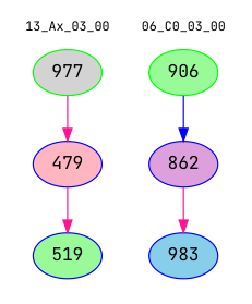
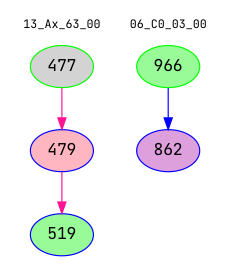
  digraph {
    fontname="JetBrains Mono"
    node [color=blue fillcolor=palegreen fontname="JetBrains Mono" style=filled]
    edge [color=deeppink fontname="JetBrains Mono"]
-   n1 [color=green fillcolor=lightgrey label=977]
+   n1 [color=green fillcolor=lightgrey label=477]
    n2 [fillcolor=lightpink label=479]
    n3 [label=519]
-   n4 [color=green label=906]
+   n4 [color=green label=966]
    n5 [fillcolor=plum label=862]
-   n6 [fillcolor=skyblue label=983]
    subgraph cluster_1 {
      color=white
      fontsize=10
-     label="13_Ax_03_00"
+     label="13_Ax_63_00"
      n1
      n2
      n3
    }
    subgraph cluster_2 {
      color=white
      fontsize=10
      label="06_C0_03_00"
      n4
      n5
-     n6
    }
    n1 -> n2
    n2 -> n3
    n4 -> n5 [color=blue]
-   n5 -> n6
  }
